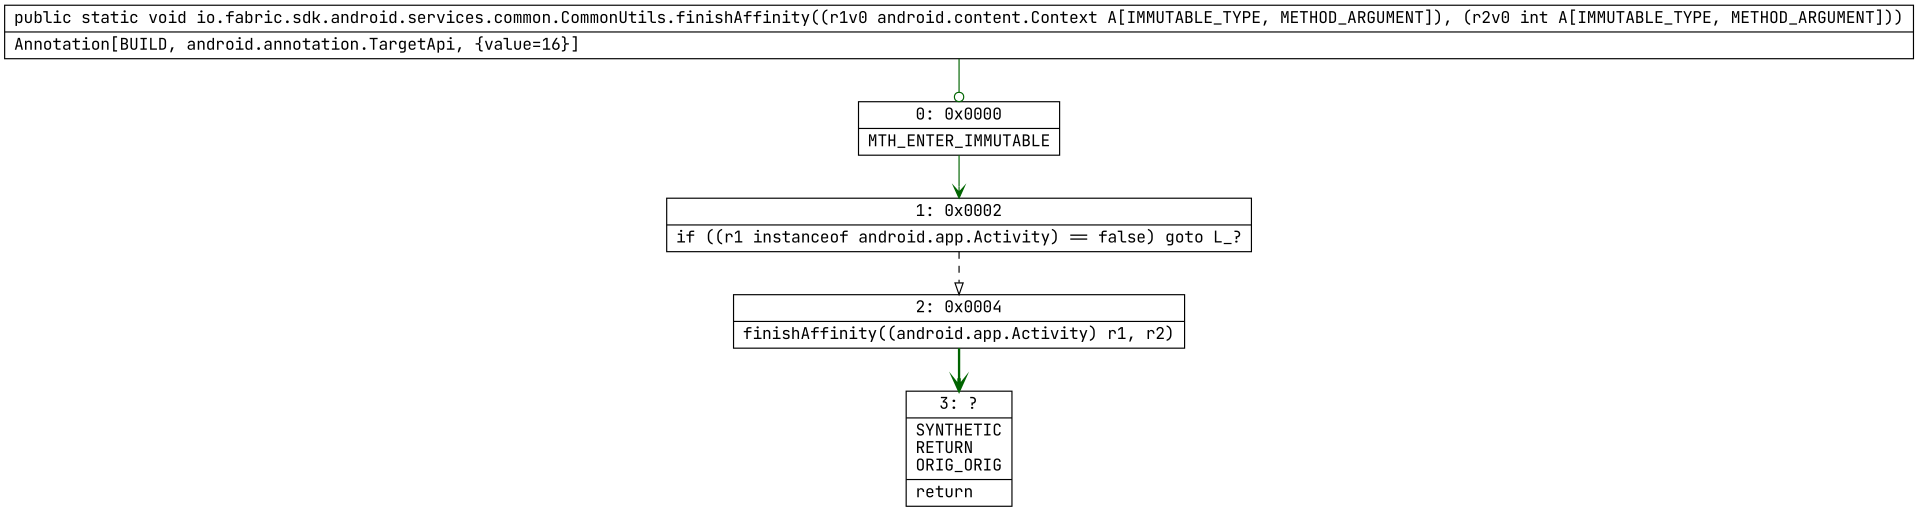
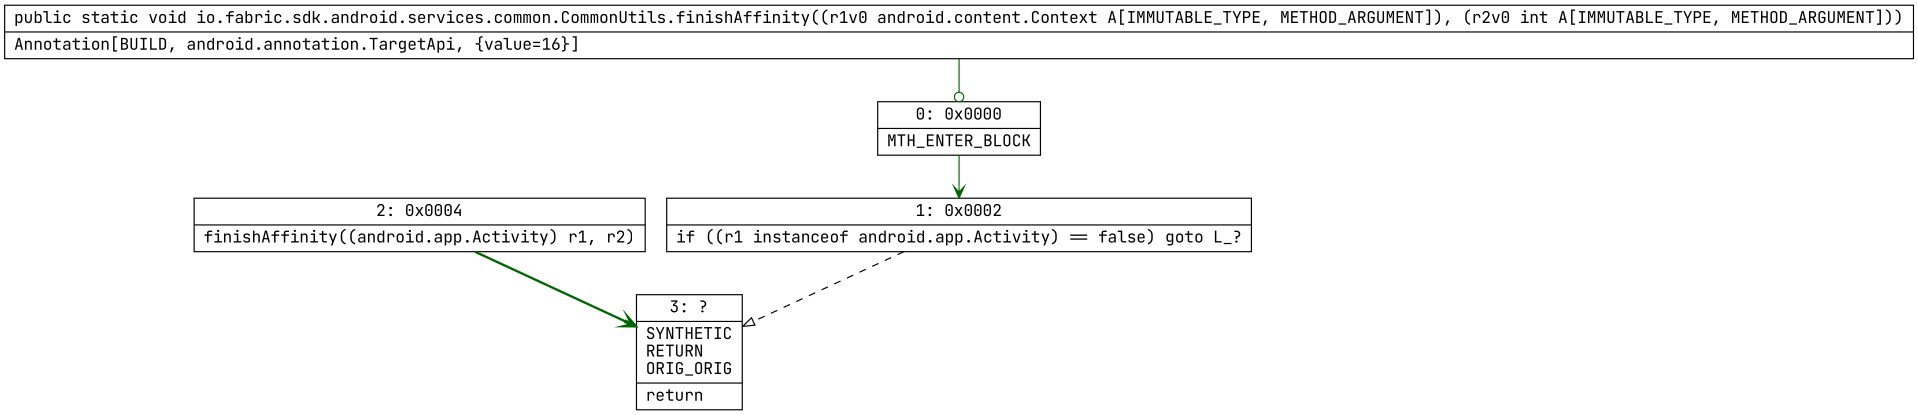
  digraph {
    fontname="JetBrains Mono"
    node [fillcolor=white fontname="JetBrains Mono" shape=record style=filled]
    edge [arrowhead=vee color=darkgreen fontname="JetBrains Mono" style=solid]
-   n1 [label="{0\:\ 0x0000|MTH_ENTER_IMMUTABLE\l}"]
+   n1 [label="{0\:\ 0x0000|MTH_ENTER_BLOCK\l}"]
    n2 [label="{1\:\ 0x0002|if ((r1 instanceof android.app.Activity) == false) goto L_?\l}"]
    n3 [label="{2\:\ 0x0004|finishAffinity((android.app.Activity) r1, r2)\l}"]
    n4 [label="{3\:\ ?|SYNTHETIC\lRETURN\lORIG_ORIG\l|return\l}"]
    n5 [label="{public static void io.fabric.sdk.android.services.common.CommonUtils.finishAffinity((r1v0 android.content.Context A[IMMUTABLE_TYPE, METHOD_ARGUMENT]), (r2v0 int A[IMMUTABLE_TYPE, METHOD_ARGUMENT]))  | Annotation[BUILD, android.annotation.TargetApi, \{value=16\}]\l}"]
    n1 -> n2
-   n2 -> n3 [arrowhead=onormal color=black style=dashed]
+   n2 -> n4 [arrowhead=onormal color=black style=dashed]
    n3 -> n4 [style=bold]
    n5 -> n1 [arrowhead=odot]
  }
